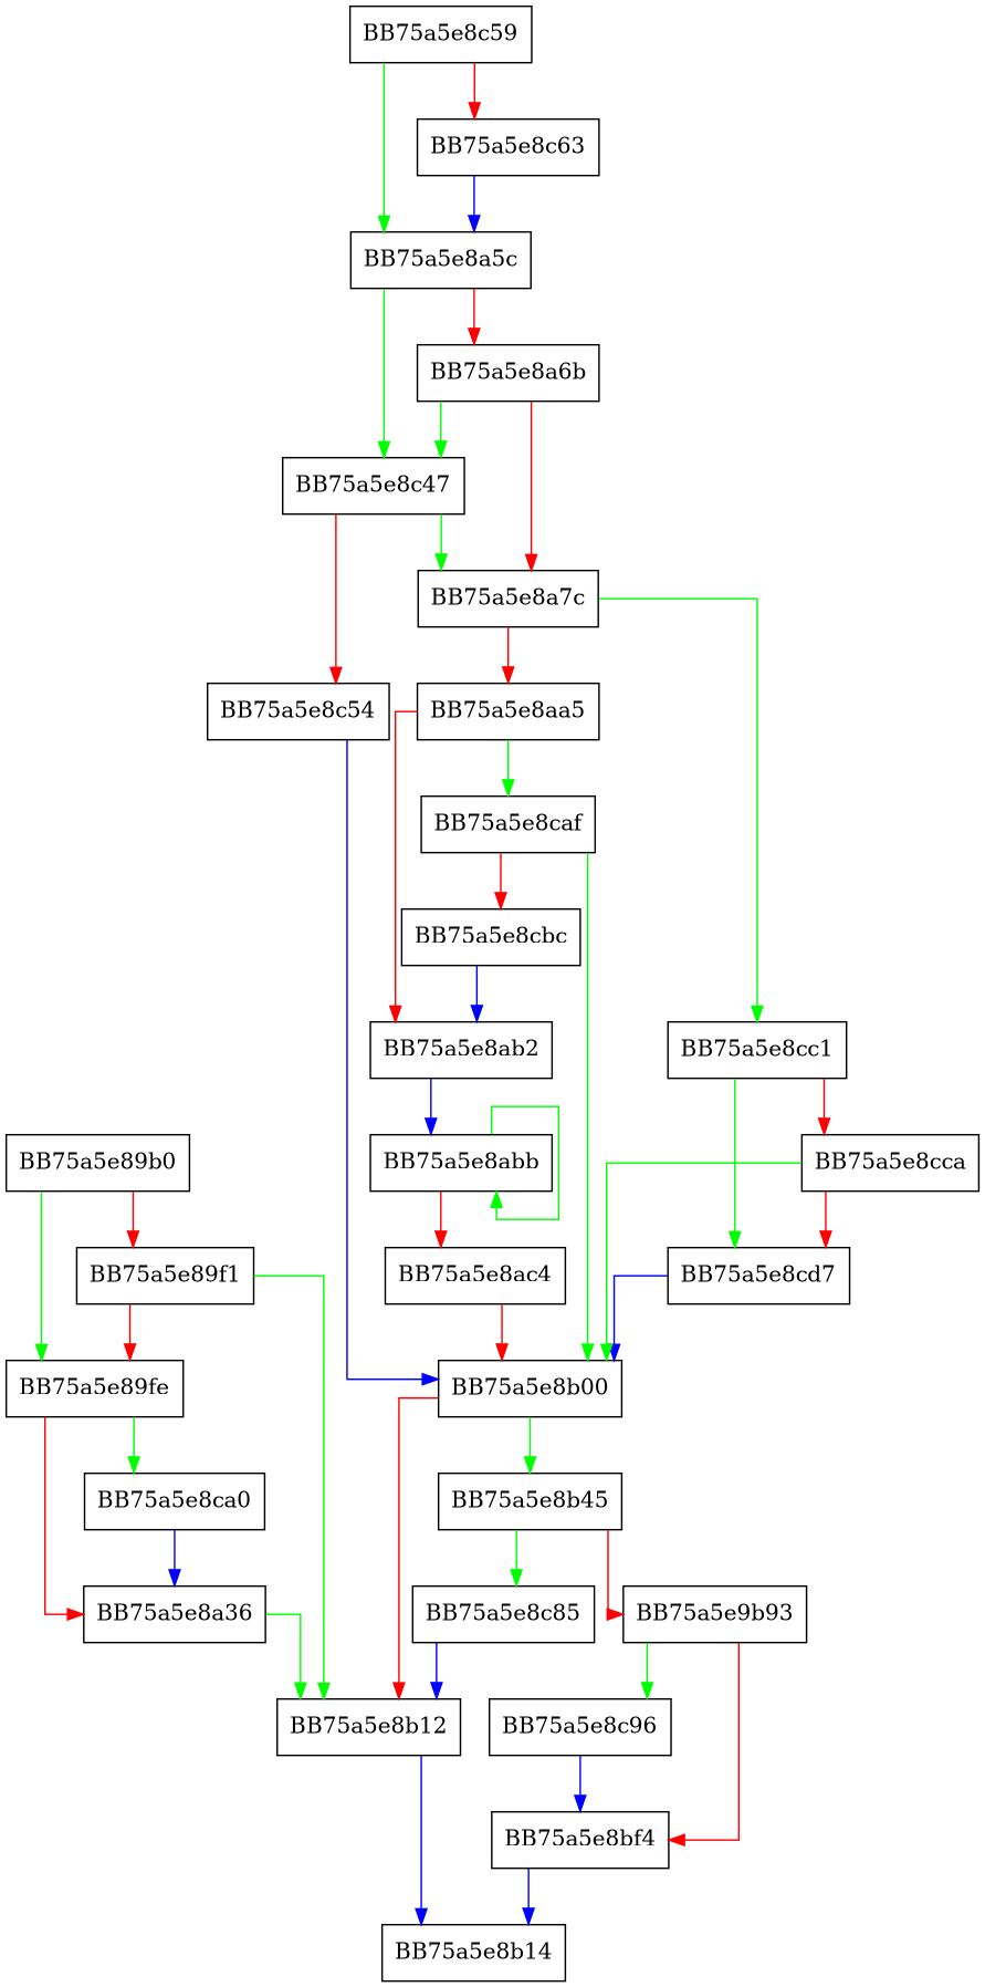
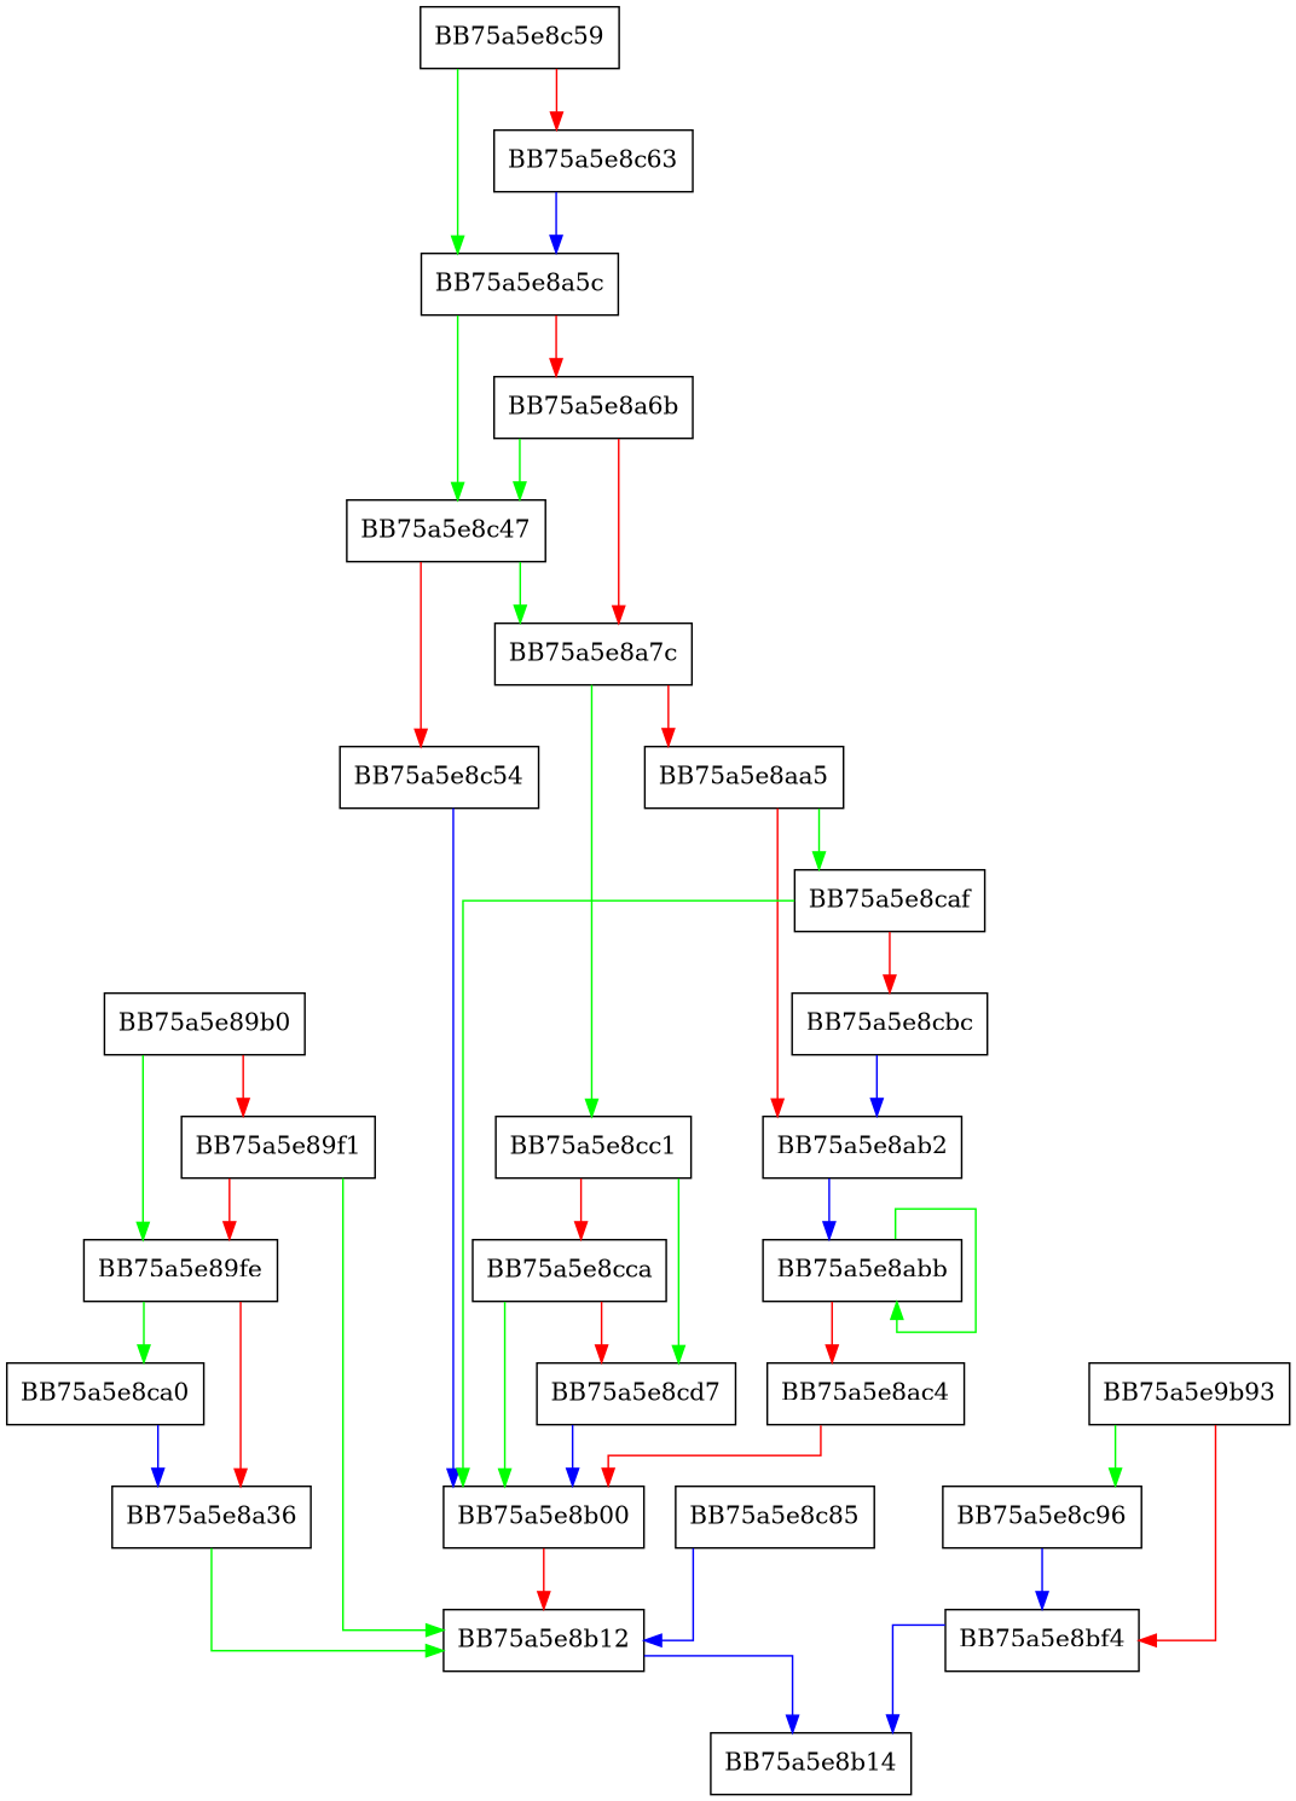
  digraph {
    splines=ortho
    node [shape=box]
    edge [color=green]
    BB75a5e89b0
    BB75a5e89fe
    BB75a5e89f1
    BB75a5e8ca0
    BB75a5e8a36
    BB75a5e8b12
    BB75a5e8b14
    BB75a5e8c59
    BB75a5e8a5c
    BB75a5e8c63
    BB75a5e8c47
    BB75a5e8a6b
    BB75a5e8a7c
    BB75a5e8c54
    BB75a5e8cc1
    BB75a5e8aa5
    BB75a5e8b00
    BB75a5e8cd7
    BB75a5e8cca
    BB75a5e8caf
    BB75a5e8ab2
    BB75a5e8cbc
    BB75a5e8abb
-   BB75a5e8b45
    BB75a5e8ac4
    BB75a5e8c85
    n27 [label=BB75a5e9b93]
    BB75a5e8c96
    BB75a5e8bf4
    BB75a5e89b0 -> BB75a5e89fe
    BB75a5e89b0 -> BB75a5e89f1 [color=red]
    BB75a5e89fe -> BB75a5e8ca0
    BB75a5e89fe -> BB75a5e8a36 [color=red]
    BB75a5e89f1 -> BB75a5e89fe [color=red]
    BB75a5e89f1 -> BB75a5e8b12
    BB75a5e8ca0 -> BB75a5e8a36 [color=blue]
    BB75a5e8a36 -> BB75a5e8b12
    BB75a5e8b12 -> BB75a5e8b14 [color=blue]
    BB75a5e8c59 -> BB75a5e8a5c
    BB75a5e8c59 -> BB75a5e8c63 [color=red]
    BB75a5e8a5c -> BB75a5e8c47
    BB75a5e8a5c -> BB75a5e8a6b [color=red]
    BB75a5e8c63 -> BB75a5e8a5c [color=blue]
    BB75a5e8c47 -> BB75a5e8a7c
    BB75a5e8c47 -> BB75a5e8c54 [color=red]
    BB75a5e8a6b -> BB75a5e8c47
    BB75a5e8a6b -> BB75a5e8a7c [color=red]
    BB75a5e8a7c -> BB75a5e8cc1
    BB75a5e8a7c -> BB75a5e8aa5 [color=red]
    BB75a5e8c54 -> BB75a5e8b00 [color=blue]
    BB75a5e8cc1 -> BB75a5e8cd7
    BB75a5e8cc1 -> BB75a5e8cca [color=red]
    BB75a5e8aa5 -> BB75a5e8caf
    BB75a5e8aa5 -> BB75a5e8ab2 [color=red]
    BB75a5e8b00 -> BB75a5e8b12 [color=red]
-   BB75a5e8b00 -> BB75a5e8b45
    BB75a5e8cd7 -> BB75a5e8b00 [color=blue]
    BB75a5e8cca -> BB75a5e8b00
    BB75a5e8cca -> BB75a5e8cd7 [color=red]
    BB75a5e8caf -> BB75a5e8b00
    BB75a5e8caf -> BB75a5e8cbc [color=red]
    BB75a5e8ab2 -> BB75a5e8abb [color=blue]
    BB75a5e8cbc -> BB75a5e8ab2 [color=blue]
    BB75a5e8abb -> BB75a5e8abb
    BB75a5e8abb -> BB75a5e8ac4 [color=red]
-   BB75a5e8b45 -> BB75a5e8c85
-   BB75a5e8b45 -> n27 [color=red]
    BB75a5e8ac4 -> BB75a5e8b00 [color=red]
    BB75a5e8c85 -> BB75a5e8b12 [color=blue]
    n27 -> BB75a5e8c96
    n27 -> BB75a5e8bf4 [color=red]
    BB75a5e8c96 -> BB75a5e8bf4 [color=blue]
    BB75a5e8bf4 -> BB75a5e8b14 [color=blue]
  }
